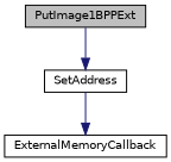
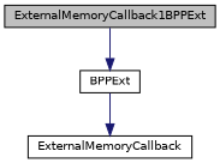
  digraph {
    rankdir=TB
    node [color=black fillcolor=white fontname=Helvetica fontsize=10 shape=record style=filled]
    edge [color=midnightblue fontname=Helvetica fontsize=10 labelfontname=Helvetica labelfontsize=10 style=solid]
-   n1 [fillcolor=grey75 fontcolor=black height=0.2 label=PutImage1BPPExt width=0.4]
-   n2 [height=0.2 label=SetAddress width=0.4]
+   n1 [fillcolor=grey75 fontcolor=black height=0.2 label=ExternalMemoryCallback1BPPExt width=0.4]
+   n2 [height=0.2 label=BPPExt width=0.4]
    n3 [height=0.2 label=ExternalMemoryCallback width=0.4]
    n1 -> n2
    n2 -> n3
  }
